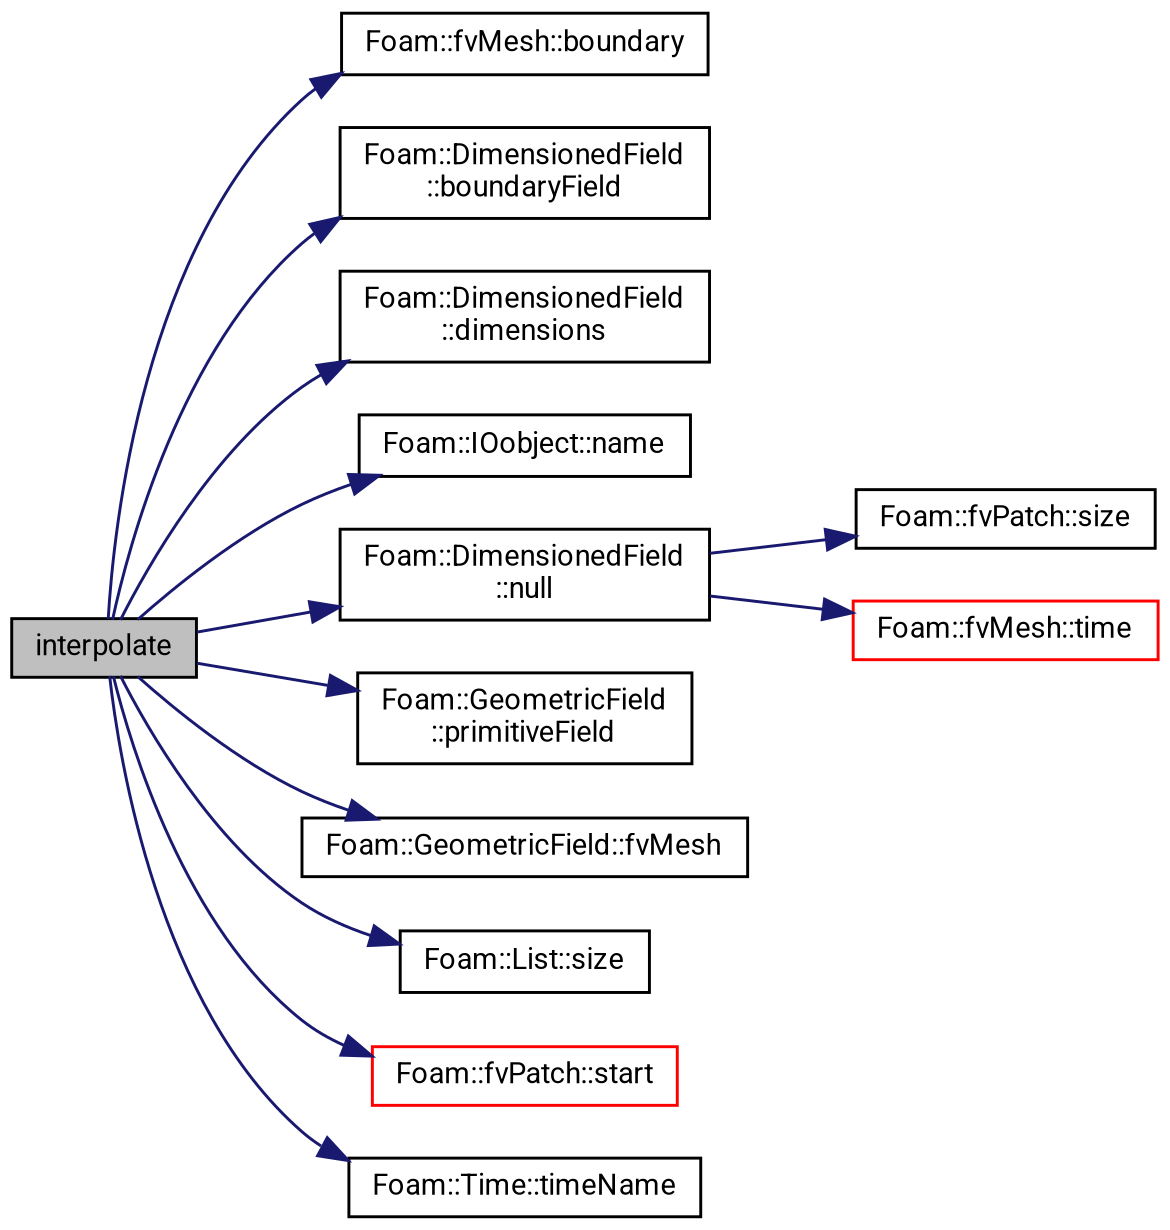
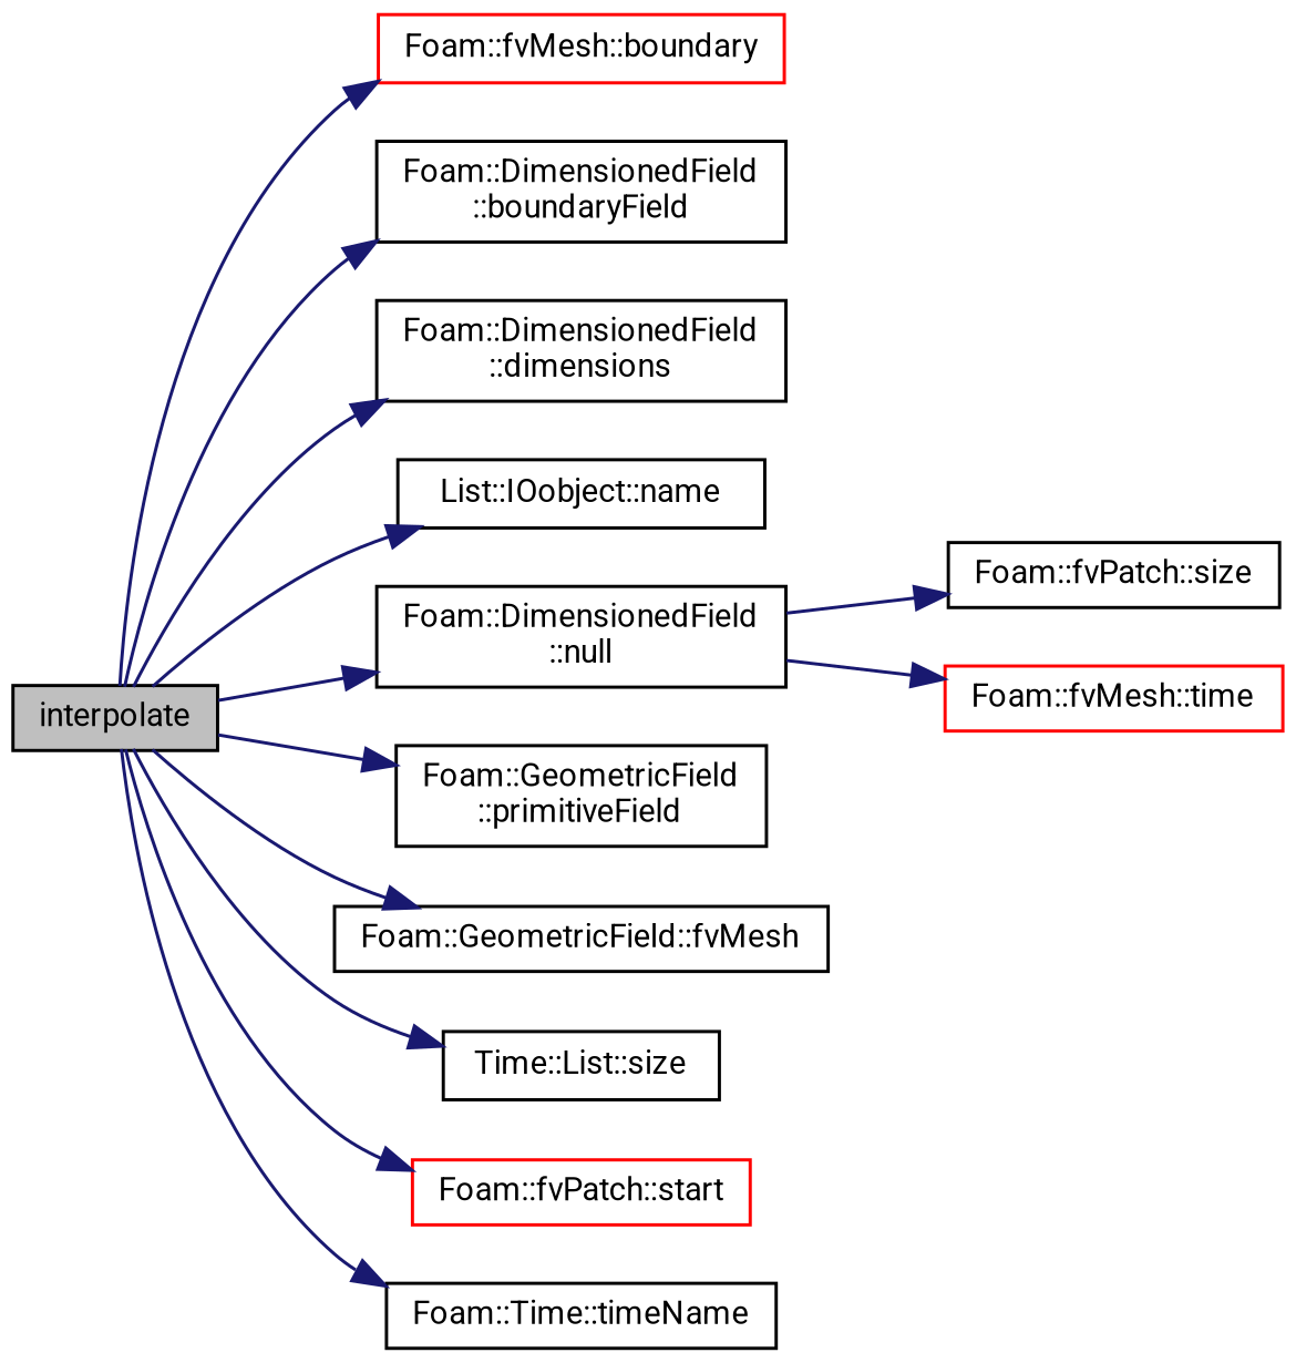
  digraph {
    fontname=Roboto
    rankdir=LR
    node [color=black fontname=Roboto fontsize=10 shape=record]
    edge [color=midnightblue fontname=Roboto fontsize=10 labelfontname=Helvetica labelfontsize=10 style=solid]
    n1 [fillcolor=grey75 fontcolor=black height=0.2 label=interpolate style=filled width=0.4]
-   n2 [height=0.2 label="Foam::fvMesh::boundary" width=0.4]
+   n2 [color=red height=0.2 label="Foam::fvMesh::boundary" width=0.4]
    n3 [height=0.2 label="Foam::DimensionedField\l::boundaryField" width=0.4]
    n4 [height=0.2 label="Foam::DimensionedField\l::dimensions" width=0.4]
-   n5 [height=0.2 label="Foam::IOobject::name" width=0.4]
+   n5 [height=0.2 label="List::IOobject::name" width=0.4]
    n6 [height=0.2 label="Foam::DimensionedField\l::null" width=0.4]
    n7 [height=0.2 label="Foam::GeometricField\l::primitiveField" width=0.4]
    n8 [height=0.2 label="Foam::GeometricField::fvMesh" width=0.4]
-   n9 [height=0.2 label="Foam::List::size" width=0.4]
+   n9 [height=0.2 label="Time::List::size" width=0.4]
    n10 [color=red height=0.2 label="Foam::fvPatch::start" width=0.4]
    n11 [height=0.2 label="Foam::Time::timeName" width=0.4]
    n12 [height=0.2 label="Foam::fvPatch::size" width=0.4]
    n13 [color=red height=0.2 label="Foam::fvMesh::time" width=0.4]
    n1 -> n2
    n1 -> n3
    n1 -> n4
    n1 -> n5
    n1 -> n6
    n1 -> n7
    n1 -> n8
    n1 -> n9
    n1 -> n10
    n1 -> n11
    n6 -> n12
    n6 -> n13
  }
